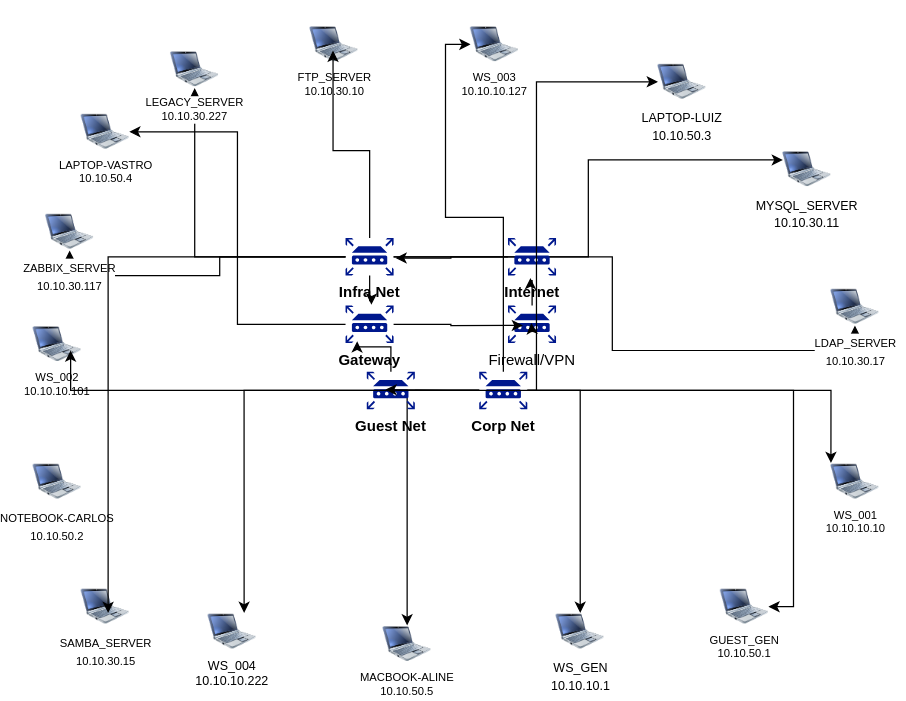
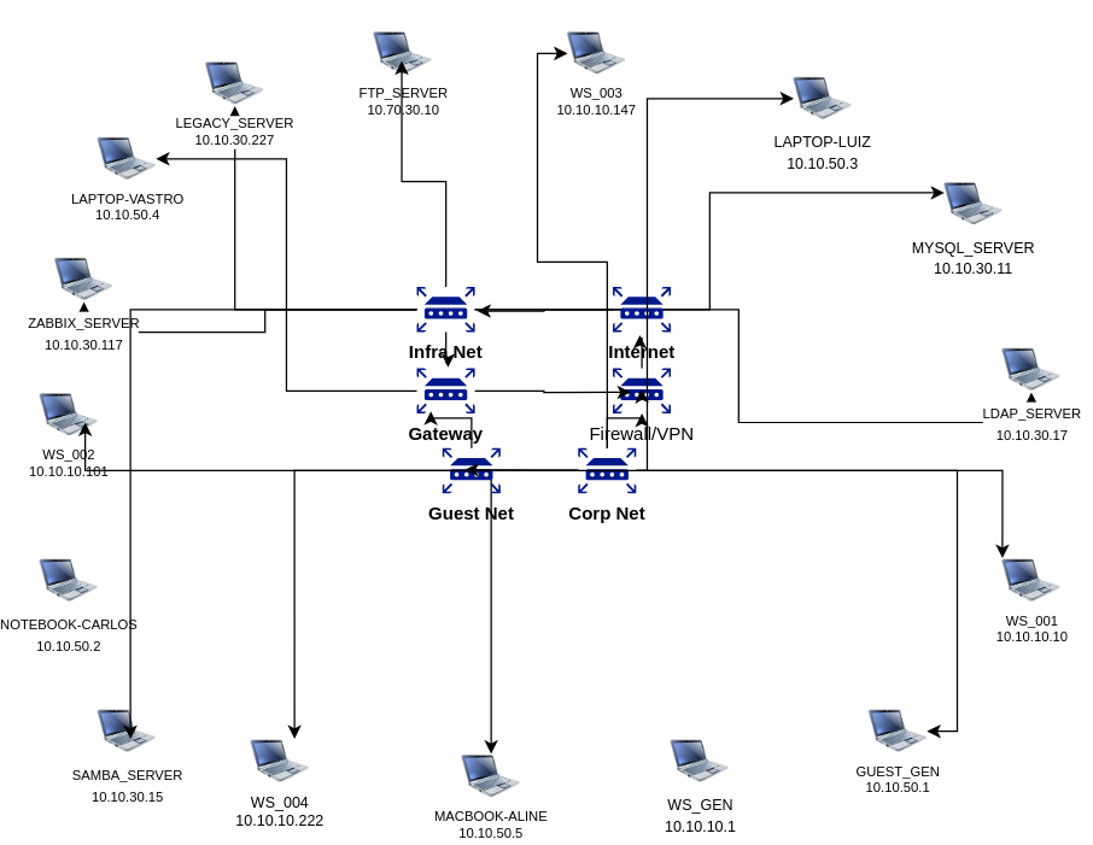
  <mxCell id="0" />
  <mxCell id="1" parent="0" />
  <mxCell id="2" style="edgeStyle=orthogonalEdgeStyle;rounded=0;orthogonalLoop=1;jettySize=auto;html=1;entryX=0.5;entryY=1;entryDx=0;entryDy=0;" edge="1" parent="1" source="6" target="33"><mxGeometry relative="1" as="geometry" /></mxCell>
  <mxCell id="3" style="edgeStyle=orthogonalEdgeStyle;rounded=0;orthogonalLoop=1;jettySize=auto;html=1;entryX=0;entryY=0.25;entryDx=0;entryDy=0;" edge="1" parent="1" source="6" target="32"><mxGeometry relative="1" as="geometry" /></mxCell>
  <mxCell id="4" style="edgeStyle=orthogonalEdgeStyle;rounded=0;orthogonalLoop=1;jettySize=auto;html=1;" edge="1" parent="1" source="6" target="40"><mxGeometry relative="1" as="geometry" /></mxCell>
  <mxCell id="5" style="edgeStyle=orthogonalEdgeStyle;rounded=0;orthogonalLoop=1;jettySize=auto;html=1;entryX=0.5;entryY=1;entryDx=0;entryDy=0;" edge="1" parent="1" source="6" target="38"><mxGeometry relative="1" as="geometry" /></mxCell>
  <mxCell id="6" value="Infra Net" style="sketch=0;aspect=fixed;pointerEvents=1;shadow=0;dashed=0;html=1;strokeColor=none;labelPosition=center;verticalLabelPosition=bottom;verticalAlign=top;align=center;fillColor=#00188D;shape=mxgraph.mscae.enterprise.router;fontStyle=1" vertex="1" parent="1"><mxGeometry x="270" y="190" width="38.46" height="30" as="geometry" /></mxCell>
  <mxCell id="7" value="Internet" style="sketch=0;aspect=fixed;pointerEvents=1;shadow=0;dashed=0;html=1;strokeColor=none;labelPosition=center;verticalLabelPosition=bottom;verticalAlign=top;align=center;fillColor=#00188D;shape=mxgraph.mscae.enterprise.router;fontStyle=1" vertex="1" parent="1"><mxGeometry x="400" y="190" width="38.46" height="30" as="geometry" /></mxCell>
  <mxCell id="8" style="edgeStyle=orthogonalEdgeStyle;rounded=0;orthogonalLoop=1;jettySize=auto;html=1;entryX=1;entryY=0.5;entryDx=0;entryDy=0;" edge="1" parent="1" source="9" target="41"><mxGeometry relative="1" as="geometry" /></mxCell>
  <mxCell id="9" value="Gateway" style="sketch=0;aspect=fixed;pointerEvents=1;shadow=0;dashed=0;html=1;strokeColor=none;labelPosition=center;verticalLabelPosition=bottom;verticalAlign=top;align=center;fillColor=#00188D;shape=mxgraph.mscae.enterprise.router;fontStyle=1" vertex="1" parent="1"><mxGeometry x="270" y="244" width="38.46" height="30" as="geometry" /></mxCell>
  <mxCell id="10" value="Firewall/VPN" style="sketch=0;aspect=fixed;pointerEvents=1;shadow=0;dashed=0;html=1;strokeColor=none;labelPosition=center;verticalLabelPosition=bottom;verticalAlign=top;align=center;fillColor=#00188D;shape=mxgraph.mscae.enterprise.router" vertex="1" parent="1"><mxGeometry x="400" y="244" width="38.46" height="30" as="geometry" /></mxCell>
  <mxCell id="11" style="edgeStyle=orthogonalEdgeStyle;rounded=0;orthogonalLoop=1;jettySize=auto;html=1;exitX=0.5;exitY=0.71;exitDx=0;exitDy=0;exitPerimeter=0;entryX=0.485;entryY=0.467;entryDx=0;entryDy=0;entryPerimeter=0;" edge="1" parent="1" source="10" target="10"><mxGeometry relative="1" as="geometry" /></mxCell>
  <mxCell id="12" style="edgeStyle=orthogonalEdgeStyle;rounded=0;orthogonalLoop=1;jettySize=auto;html=1;entryX=0;entryY=0;entryDx=0;entryDy=0;" edge="1" parent="1" source="17" target="20"><mxGeometry relative="1" as="geometry" /></mxCell>
  <mxCell id="13" style="edgeStyle=orthogonalEdgeStyle;rounded=0;orthogonalLoop=1;jettySize=auto;html=1;" edge="1" parent="1" source="17" target="23"><mxGeometry relative="1" as="geometry" /></mxCell>
- <mxCell id="14" style="edgeStyle=orthogonalEdgeStyle;rounded=0;orthogonalLoop=1;jettySize=auto;html=1;" edge="1" parent="1" source="17" target="22"><mxGeometry relative="1" as="geometry" /></mxCell>
+ <mxCell id="14" style="edgeStyle=orthogonalEdgeStyle;rounded=0;orthogonalLoop=1;jettySize=auto;html=1;" edge="1" parent="1" source="17" target="10"><mxGeometry relative="1" as="geometry" /></mxCell>
  <mxCell id="15" style="edgeStyle=orthogonalEdgeStyle;rounded=0;orthogonalLoop=1;jettySize=auto;html=1;entryX=0.75;entryY=0;entryDx=0;entryDy=0;" edge="1" parent="1" source="17" target="25"><mxGeometry relative="1" as="geometry" /></mxCell>
  <mxCell id="16" style="edgeStyle=orthogonalEdgeStyle;rounded=0;orthogonalLoop=1;jettySize=auto;html=1;entryX=0;entryY=0.5;entryDx=0;entryDy=0;" edge="1" parent="1" source="17" target="34"><mxGeometry relative="1" as="geometry" /></mxCell>
  <mxCell id="17" value="Corp Net" style="sketch=0;aspect=fixed;pointerEvents=1;shadow=0;dashed=0;html=1;strokeColor=none;labelPosition=center;verticalLabelPosition=bottom;verticalAlign=top;align=center;fillColor=#00188D;shape=mxgraph.mscae.enterprise.router;fontStyle=1" vertex="1" parent="1"><mxGeometry x="377" y="297" width="38.46" height="30" as="geometry" /></mxCell>
  <mxCell id="18" style="edgeStyle=orthogonalEdgeStyle;rounded=0;orthogonalLoop=1;jettySize=auto;html=1;entryX=0;entryY=0.5;entryDx=0;entryDy=0;" edge="1" parent="1" source="19" target="35"><mxGeometry relative="1" as="geometry" /></mxCell>
  <mxCell id="19" value="&lt;b&gt;Guest Net&lt;/b&gt;" style="sketch=0;aspect=fixed;pointerEvents=1;shadow=0;dashed=0;html=1;strokeColor=none;labelPosition=center;verticalLabelPosition=bottom;verticalAlign=top;align=center;fillColor=#00188D;shape=mxgraph.mscae.enterprise.router" vertex="1" parent="1"><mxGeometry x="287" y="297" width="38.46" height="30" as="geometry" /></mxCell>
  <mxCell id="20" value="WS_001&lt;div&gt;10.10.10.10&lt;/div&gt;" style="image;html=1;image=img/lib/clip_art/computers/Netbook_128x128.png;fontSize=9;" vertex="1" parent="1"><mxGeometry x="658.46" y="370" width="38.46" height="30" as="geometry" /></mxCell>
  <mxCell id="21" value="GUEST_GEN&lt;div&gt;10.10.50.1&lt;/div&gt;" style="image;html=1;image=img/lib/clip_art/computers/Netbook_128x128.png;fontSize=9;" vertex="1" parent="1"><mxGeometry x="570" y="470" width="38.46" height="30" as="geometry" /></mxCell>
  <mxCell id="22" value="&lt;font size=&quot;1&quot;&gt;WS_GEN&lt;/font&gt;&lt;div&gt;&lt;font size=&quot;1&quot;&gt;10.10.10.1&lt;/font&gt;&lt;/div&gt;" style="image;html=1;image=img/lib/clip_art/computers/Netbook_128x128.png" vertex="1" parent="1"><mxGeometry x="438.46" y="490" width="38.46" height="30" as="geometry" /></mxCell>
  <mxCell id="23" value="MACBOOK-ALINE&lt;div&gt;10.10.50.5&lt;/div&gt;" style="image;html=1;image=img/lib/clip_art/computers/Netbook_128x128.png;fontSize=9;" vertex="1" parent="1"><mxGeometry x="300" y="500" width="38.46" height="30" as="geometry" /></mxCell>
  <mxCell id="24" style="edgeStyle=orthogonalEdgeStyle;rounded=0;orthogonalLoop=1;jettySize=auto;html=1;entryX=1;entryY=0.5;entryDx=0;entryDy=0;" edge="1" parent="1" source="17" target="21"><mxGeometry relative="1" as="geometry"><mxPoint x="570" y="400" as="targetPoint" /></mxGeometry></mxCell>
  <mxCell id="25" value="&lt;font size=&quot;1&quot;&gt;WS_004&lt;/font&gt;&lt;div&gt;&lt;font size=&quot;1&quot;&gt;10.10.10.222&lt;/font&gt;&lt;/div&gt;" style="image;html=1;image=img/lib/clip_art/computers/Netbook_128x128.png;fontSize=8;" vertex="1" parent="1"><mxGeometry x="160" y="490" width="38.46" height="30" as="geometry" /></mxCell>
  <mxCell id="26" style="edgeStyle=orthogonalEdgeStyle;rounded=0;orthogonalLoop=1;jettySize=auto;html=1;entryX=0.39;entryY=0.478;entryDx=0;entryDy=0;entryPerimeter=0;" edge="1" parent="1" source="17" target="19"><mxGeometry relative="1" as="geometry" /></mxCell>
  <mxCell id="27" style="edgeStyle=orthogonalEdgeStyle;rounded=0;orthogonalLoop=1;jettySize=auto;html=1;entryX=0.243;entryY=0.956;entryDx=0;entryDy=0;entryPerimeter=0;" edge="1" parent="1" source="19" target="9"><mxGeometry relative="1" as="geometry" /></mxCell>
  <mxCell id="28" style="edgeStyle=orthogonalEdgeStyle;rounded=0;orthogonalLoop=1;jettySize=auto;html=1;entryX=0.312;entryY=0.533;entryDx=0;entryDy=0;entryPerimeter=0;" edge="1" parent="1" source="9" target="10"><mxGeometry relative="1" as="geometry" /></mxCell>
  <mxCell id="29" style="edgeStyle=orthogonalEdgeStyle;rounded=0;orthogonalLoop=1;jettySize=auto;html=1;entryX=0.468;entryY=1.067;entryDx=0;entryDy=0;entryPerimeter=0;" edge="1" parent="1" source="10" target="7"><mxGeometry relative="1" as="geometry" /></mxCell>
  <mxCell id="30" style="edgeStyle=orthogonalEdgeStyle;rounded=0;orthogonalLoop=1;jettySize=auto;html=1;entryX=1.04;entryY=0.533;entryDx=0;entryDy=0;entryPerimeter=0;" edge="1" parent="1" source="7" target="6"><mxGeometry relative="1" as="geometry" /></mxCell>
  <mxCell id="31" style="edgeStyle=orthogonalEdgeStyle;rounded=0;orthogonalLoop=1;jettySize=auto;html=1;entryX=0.537;entryY=-0.022;entryDx=0;entryDy=0;entryPerimeter=0;" edge="1" parent="1" source="6" target="9"><mxGeometry relative="1" as="geometry" /></mxCell>
  <mxCell id="32" value="&lt;font size=&quot;1&quot;&gt;MYSQL_SERVER&lt;/font&gt;&lt;div&gt;&lt;font size=&quot;1&quot;&gt;10.10.30.11&lt;/font&gt;&lt;/div&gt;" style="image;html=1;image=img/lib/clip_art/computers/Netbook_128x128.png" vertex="1" parent="1"><mxGeometry x="620" y="120" width="38.46" height="30" as="geometry" /></mxCell>
  <mxCell id="33" value="&lt;font style=&quot;font-size: 9px;&quot;&gt;LDAP_SERVER&lt;/font&gt;&lt;div&gt;&lt;font style=&quot;font-size: 9px;&quot;&gt;10.10.30.17&lt;/font&gt;&lt;/div&gt;" style="image;html=1;image=img/lib/clip_art/computers/Netbook_128x128.png" vertex="1" parent="1"><mxGeometry x="658.46" y="230" width="38.46" height="30" as="geometry" /></mxCell>
- <mxCell id="34" value="WS_003&lt;div&gt;10.10.10.127&lt;/div&gt;" style="image;html=1;image=img/lib/clip_art/computers/Netbook_128x128.png;fontSize=9;" vertex="1" parent="1"><mxGeometry x="370" y="20" width="38.46" height="30" as="geometry" /></mxCell>
+ <mxCell id="34" value="WS_003&lt;div&gt;10.10.10.147&lt;/div&gt;" style="image;html=1;image=img/lib/clip_art/computers/Netbook_128x128.png;fontSize=9;" vertex="1" parent="1"><mxGeometry x="370" y="20" width="38.46" height="30" as="geometry" /></mxCell>
  <mxCell id="35" value="&lt;font size=&quot;1&quot;&gt;LAPTOP-LUIZ&lt;/font&gt;&lt;div&gt;&lt;font size=&quot;1&quot;&gt;10.10.50.3&lt;/font&gt;&lt;/div&gt;" style="image;html=1;image=img/lib/clip_art/computers/Netbook_128x128.png" vertex="1" parent="1"><mxGeometry x="520" y="50" width="38.46" height="30" as="geometry" /></mxCell>
  <mxCell id="36" value="&lt;font style=&quot;font-size: 9px;&quot;&gt;NOTEBOOK-CARLOS&lt;/font&gt;&lt;div&gt;&lt;font style=&quot;font-size: 9px;&quot;&gt;10.10.50.2&lt;/font&gt;&lt;/div&gt;" style="image;html=1;image=img/lib/clip_art/computers/Netbook_128x128.png" vertex="1" parent="1"><mxGeometry x="20" y="370" width="38.46" height="30" as="geometry" /></mxCell>
  <mxCell id="37" value="WS_002&lt;div&gt;10.10.10.101&lt;/div&gt;" style="image;html=1;image=img/lib/clip_art/computers/Netbook_128x128.png;fontSize=9;" vertex="1" parent="1"><mxGeometry x="20" y="260" width="38.46" height="30" as="geometry" /></mxCell>
  <mxCell id="38" value="&lt;font style=&quot;font-size: 9px;&quot;&gt;ZABBIX_SERVER&lt;/font&gt;&lt;div&gt;&lt;font style=&quot;font-size: 9px;&quot;&gt;10.10.30.117&lt;/font&gt;&lt;/div&gt;" style="image;html=1;image=img/lib/clip_art/computers/Netbook_128x128.png" vertex="1" parent="1"><mxGeometry x="30" y="170" width="38.46" height="30" as="geometry" /></mxCell>
- <mxCell id="39" value="FTP_SERVER&lt;div&gt;10.10.30.10&lt;/div&gt;" style="image;html=1;image=img/lib/clip_art/computers/Netbook_128x128.png;fontSize=9;" vertex="1" parent="1"><mxGeometry x="241.54" y="20" width="38.46" height="30" as="geometry" /></mxCell>
+ <mxCell id="39" value="FTP_SERVER&lt;div&gt;10.70.30.10&lt;/div&gt;" style="image;html=1;image=img/lib/clip_art/computers/Netbook_128x128.png;fontSize=9;" vertex="1" parent="1"><mxGeometry x="241.54" y="20" width="38.46" height="30" as="geometry" /></mxCell>
  <mxCell id="40" value="LEGACY_SERVER&lt;div&gt;10.10.30.227&lt;/div&gt;" style="image;html=1;image=img/lib/clip_art/computers/Netbook_128x128.png;fontSize=9;" vertex="1" parent="1"><mxGeometry x="130" y="40" width="38.46" height="30" as="geometry" /></mxCell>
  <mxCell id="41" value="LAPTOP-VASTRO&lt;div&gt;10.10.50.4&lt;/div&gt;" style="image;html=1;image=img/lib/clip_art/computers/Netbook_128x128.png;fontSize=9;" vertex="1" parent="1"><mxGeometry x="58.46" y="90" width="38.46" height="30" as="geometry" /></mxCell>
  <mxCell id="42" style="edgeStyle=orthogonalEdgeStyle;rounded=0;orthogonalLoop=1;jettySize=auto;html=1;entryX=0.48;entryY=0.667;entryDx=0;entryDy=0;entryPerimeter=0;" edge="1" parent="1" source="6" target="39"><mxGeometry relative="1" as="geometry" /></mxCell>
  <mxCell id="43" style="edgeStyle=orthogonalEdgeStyle;rounded=0;orthogonalLoop=1;jettySize=auto;html=1;entryX=0.78;entryY=0.667;entryDx=0;entryDy=0;entryPerimeter=0;" edge="1" parent="1" source="17" target="37"><mxGeometry relative="1" as="geometry" /></mxCell>
  <mxCell id="44" value="&lt;font style=&quot;font-size: 9px;&quot;&gt;SAMBA_SERVER&lt;/font&gt;&lt;div&gt;&lt;font style=&quot;font-size: 9px;&quot;&gt;10.10.30.15&lt;/font&gt;&lt;/div&gt;" style="image;html=1;image=img/lib/clip_art/computers/Netbook_128x128.png" vertex="1" parent="1"><mxGeometry x="58.46" y="470" width="38.46" height="30" as="geometry" /></mxCell>
  <mxCell id="45" style="edgeStyle=orthogonalEdgeStyle;rounded=0;orthogonalLoop=1;jettySize=auto;html=1;entryX=0.56;entryY=0.667;entryDx=0;entryDy=0;entryPerimeter=0;" edge="1" parent="1" source="6" target="44"><mxGeometry relative="1" as="geometry" /></mxCell>
